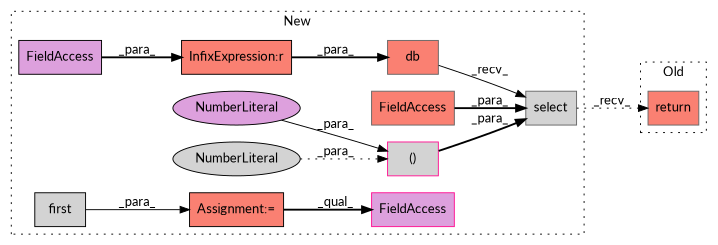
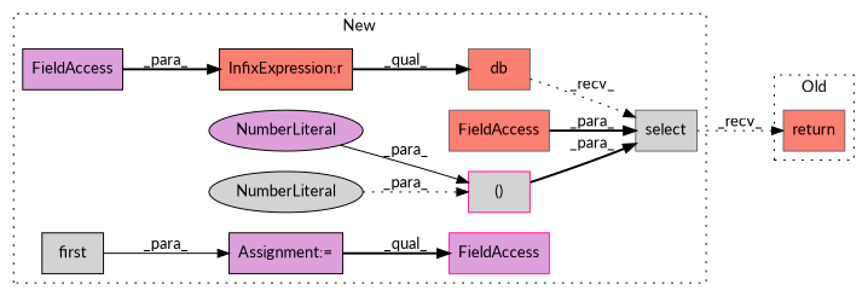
  digraph {
    fontname=Lato
    rankdir=LR
    node [a=32 color=black fillcolor=salmon fontname=Lato l=1 s=12950 shape=box style=filled]
    edge [fontname=Lato style=bold]
    n1 [color=gray40 l="3,1" label=db s="12872,12896"]
    n2 [a=27 l=4 label="InfixExpression:r" s=12884]
    n3 [a=22 fillcolor=plum l=9 label=FieldAccess s=12875]
    n4 [color=gray40 fillcolor=lightgrey l="7,2" label=select s="12898,12965"]
    n5 [a=106 color=deeppink fillcolor=lightgrey l=15 label="()"]
    n6 [a=22 color=gray40 l=14 label=FieldAccess s=12928]
    n7 [a=22 color=deeppink fillcolor=plum l=16 label=FieldAccess s=13223]
    n8 [a=34 fillcolor=plum label=NumberLiteral shape=ellipse]
    n9 [a=34 fillcolor=lightgrey label=NumberLiteral s=12964 shape=ellipse]
-   n10 [a=7 label="Assignment:=" s=12871]
+   n10 [a=7 fillcolor=plum label="Assignment:=" s=12871]
    n11 [fillcolor=lightgrey l=7 label=first s=12968]
    n12 [a=41 color=gray40 l=7 label=return s=13560]
    subgraph cluster_1 {
      label=New
      style=dotted
      n1
      n2
      n3
      n4
      n5
      n6
      n7
      n8
      n9
      n10
      n11
    }
    subgraph cluster_2 {
      label=Old
      style=dotted
      n12
    }
-   n1 -> n4 [label=_recv_ style=solid]
-   n2 -> n1 [label=_para_]
+   n1 -> n4 [label=_recv_ style=dotted]
+   n2 -> n1 [label=_qual_]
    n3 -> n2 [label=_para_]
    n4 -> n12 [label=_recv_ style=dotted]
    n5 -> n4 [label=_para_]
    n6 -> n4 [label=_para_]
    n8 -> n5 [label=_para_ style=solid]
    n9 -> n5 [label=_para_ style=dotted]
    n10 -> n7 [label=_qual_]
    n11 -> n10 [label=_para_ style=solid]
  }
